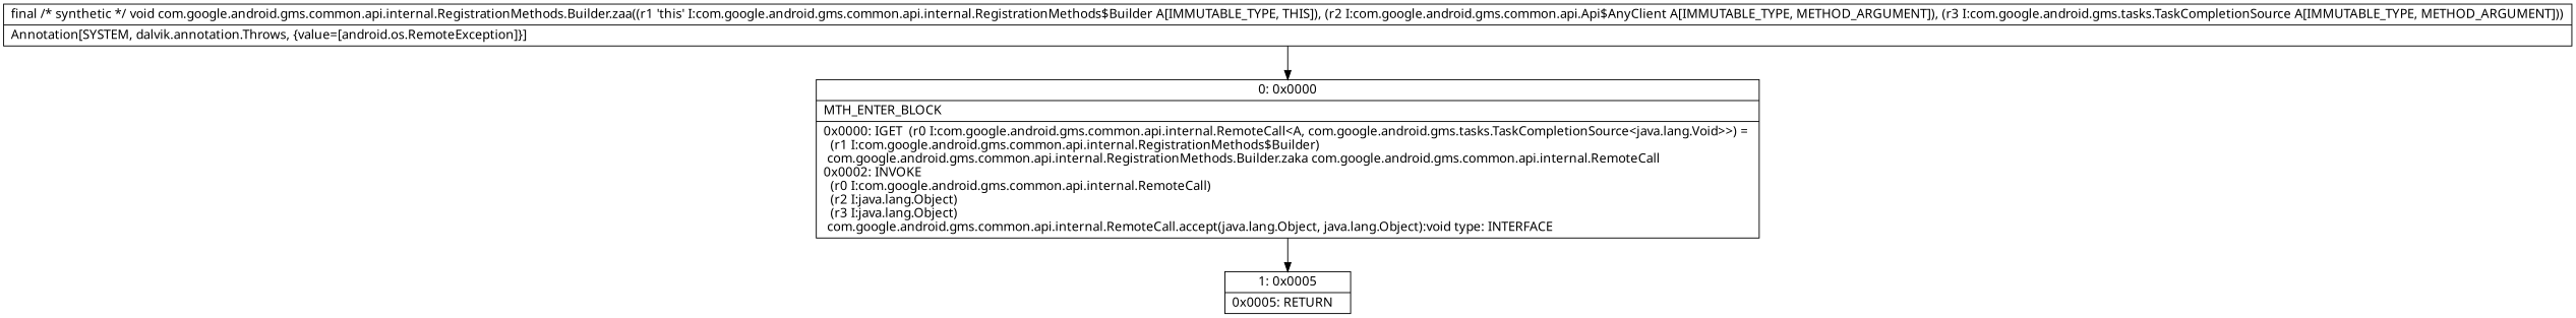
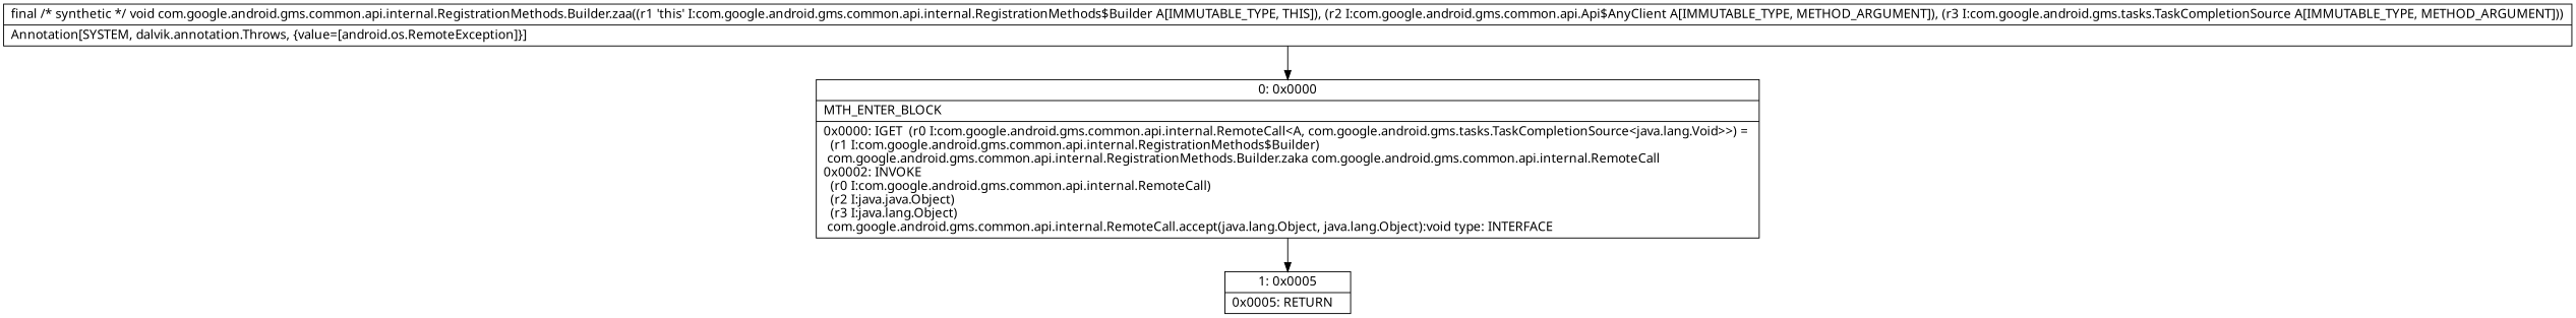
  digraph {
    fontname="Noto Sans"
    node [shape=record fontname="Noto Sans"]
    edge [fontname="Noto Sans"]
-   n1 [label="{0\:\ 0x0000|MTH_ENTER_BLOCK\l|0x0000: IGET  (r0 I:com.google.android.gms.common.api.internal.RemoteCall\<A, com.google.android.gms.tasks.TaskCompletionSource\<java.lang.Void\>\>) = \l  (r1 I:com.google.android.gms.common.api.internal.RegistrationMethods$Builder)\l com.google.android.gms.common.api.internal.RegistrationMethods.Builder.zaka com.google.android.gms.common.api.internal.RemoteCall \l0x0002: INVOKE  \l  (r0 I:com.google.android.gms.common.api.internal.RemoteCall)\l  (r2 I:java.lang.Object)\l  (r3 I:java.lang.Object)\l com.google.android.gms.common.api.internal.RemoteCall.accept(java.lang.Object, java.lang.Object):void type: INTERFACE \l}"]
+   n1 [label="{0\:\ 0x0000|MTH_ENTER_BLOCK\l|0x0000: IGET  (r0 I:com.google.android.gms.common.api.internal.RemoteCall\<A, com.google.android.gms.tasks.TaskCompletionSource\<java.lang.Void\>\>) = \l  (r1 I:com.google.android.gms.common.api.internal.RegistrationMethods$Builder)\l com.google.android.gms.common.api.internal.RegistrationMethods.Builder.zaka com.google.android.gms.common.api.internal.RemoteCall \l0x0002: INVOKE  \l  (r0 I:com.google.android.gms.common.api.internal.RemoteCall)\l  (r2 I:java.java.Object)\l  (r3 I:java.lang.Object)\l com.google.android.gms.common.api.internal.RemoteCall.accept(java.lang.Object, java.lang.Object):void type: INTERFACE \l}"]
    n2 [label="{1\:\ 0x0005|0x0005: RETURN   \l}"]
    n3 [label="{final \/* synthetic *\/ void com.google.android.gms.common.api.internal.RegistrationMethods.Builder.zaa((r1 'this' I:com.google.android.gms.common.api.internal.RegistrationMethods$Builder A[IMMUTABLE_TYPE, THIS]), (r2 I:com.google.android.gms.common.api.Api$AnyClient A[IMMUTABLE_TYPE, METHOD_ARGUMENT]), (r3 I:com.google.android.gms.tasks.TaskCompletionSource A[IMMUTABLE_TYPE, METHOD_ARGUMENT]))  | Annotation[SYSTEM, dalvik.annotation.Throws, \{value=[android.os.RemoteException]\}]\l}"]
    n1 -> n2
    n3 -> n1
  }
